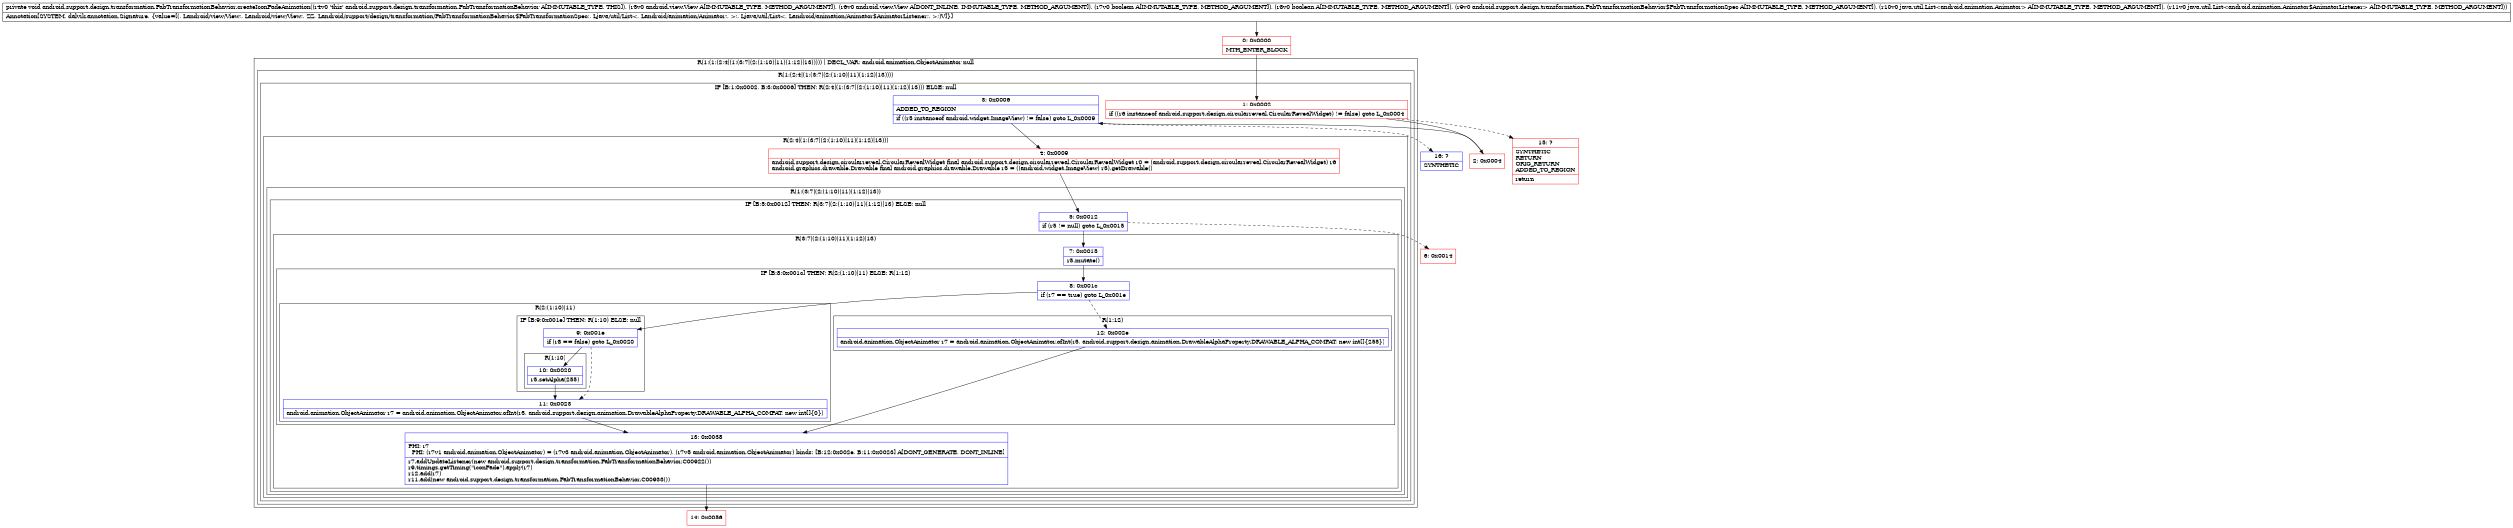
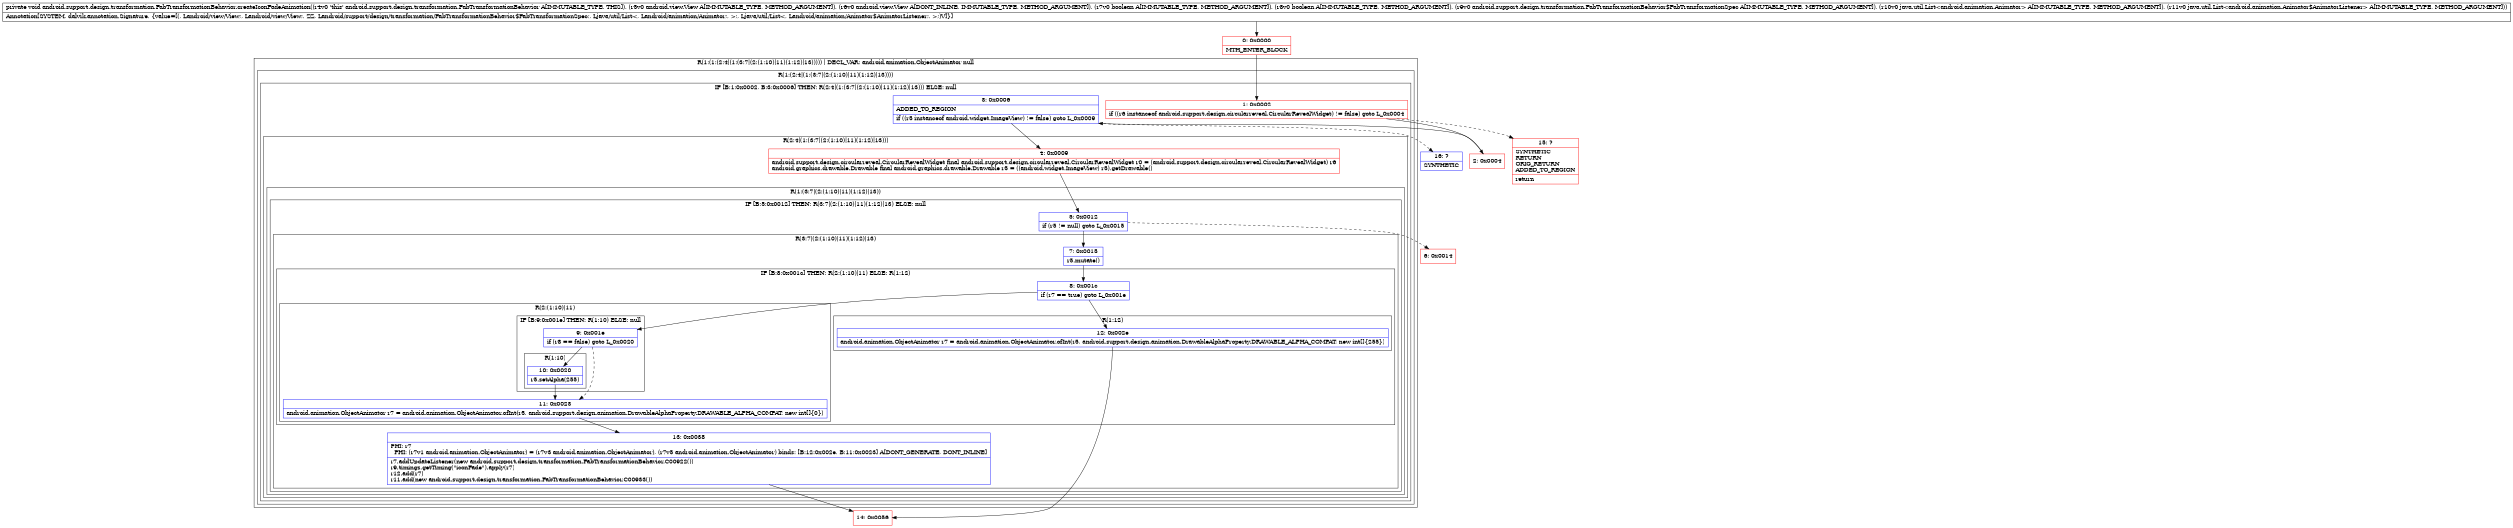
  digraph {
    node [color=blue shape=record]
    n1 [label="{10\:\ 0x0020|r5.setAlpha(255)\l}"]
    n2 [label="{9\:\ 0x001e|if (r8 == false) goto L_0x0020\l}"]
    n3 [label="{11\:\ 0x0023|android.animation.ObjectAnimator r7 = android.animation.ObjectAnimator.ofInt(r5, android.support.design.animation.DrawableAlphaProperty.DRAWABLE_ALPHA_COMPAT, new int[]\{0\})\l}"]
    n4 [label="{12\:\ 0x002e|android.animation.ObjectAnimator r7 = android.animation.ObjectAnimator.ofInt(r5, android.support.design.animation.DrawableAlphaProperty.DRAWABLE_ALPHA_COMPAT, new int[]\{255\})\l}"]
    n5 [label="{8\:\ 0x001c|if (r7 == true) goto L_0x001e\l}"]
    n6 [label="{7\:\ 0x0015|r5.mutate()\l}"]
    n7 [label="{13\:\ 0x0038|PHI: r7 \l  PHI: (r7v1 android.animation.ObjectAnimator) = (r7v3 android.animation.ObjectAnimator), (r7v5 android.animation.ObjectAnimator) binds: [B:12:0x002e, B:11:0x0023] A[DONT_GENERATE, DONT_INLINE]\l|r7.addUpdateListener(new android.support.design.transformation.FabTransformationBehavior.C00922())\lr9.timings.getTiming(\"iconFade\").apply(r7)\lr12.add(r7)\lr11.add(new android.support.design.transformation.FabTransformationBehavior.C00933())\l}"]
    n8 [label="{5\:\ 0x0012|if (r5 != null) goto L_0x0015\l}"]
    n9 [color=red label="{4\:\ 0x0009|android.support.design.circularreveal.CircularRevealWidget final android.support.design.circularreveal.CircularRevealWidget r0 = (android.support.design.circularreveal.CircularRevealWidget) r6\landroid.graphics.drawable.Drawable final android.graphics.drawable.Drawable r5 = ((android.widget.ImageView) r5).getDrawable()\l}"]
    n10 [color=red label="{1\:\ 0x0002|if ((r6 instanceof android.support.design.circularreveal.CircularRevealWidget) != false) goto L_0x0004\l}"]
    n11 [label="{3\:\ 0x0006|ADDED_TO_REGION\l|if ((r5 instanceof android.widget.ImageView) != false) goto L_0x0009\l}"]
    n12 [color=red label="{14\:\ 0x0056}"]
    n13 [color=red label="{6\:\ 0x0014}"]
    n14 [color=red label="{2\:\ 0x0004}"]
    n15 [color=red label="{15\:\ ?|SYNTHETIC\lRETURN\lORIG_RETURN\lADDED_TO_REGION\l|return\l}"]
    n16 [label="{16\:\ ?|SYNTHETIC\l}"]
    n17 [color=red label="{0\:\ 0x0000|MTH_ENTER_BLOCK\l}"]
    n18 [label="{private void android.support.design.transformation.FabTransformationBehavior.createIconFadeAnimation((r4v0 'this' android.support.design.transformation.FabTransformationBehavior A[IMMUTABLE_TYPE, THIS]), (r5v0 android.view.View A[IMMUTABLE_TYPE, METHOD_ARGUMENT]), (r6v0 android.view.View A[DONT_INLINE, IMMUTABLE_TYPE, METHOD_ARGUMENT]), (r7v0 boolean A[IMMUTABLE_TYPE, METHOD_ARGUMENT]), (r8v0 boolean A[IMMUTABLE_TYPE, METHOD_ARGUMENT]), (r9v0 android.support.design.transformation.FabTransformationBehavior$FabTransformationSpec A[IMMUTABLE_TYPE, METHOD_ARGUMENT]), (r10v0 java.util.List\<android.animation.Animator\> A[IMMUTABLE_TYPE, METHOD_ARGUMENT]), (r11v0 java.util.List\<android.animation.Animator$AnimatorListener\> A[IMMUTABLE_TYPE, METHOD_ARGUMENT]))  | Annotation[SYSTEM, dalvik.annotation.Signature, \{value=[(, Landroid\/view\/View;, Landroid\/view\/View;, ZZ, Landroid\/support\/design\/transformation\/FabTransformationBehavior$FabTransformationSpec;, Ljava\/util\/List\<, Landroid\/animation\/Animator;, \>;, Ljava\/util\/List\<, Landroid\/animation\/Animator$AnimatorListener;, \>;)V]\}]\l}" color=""]
    subgraph cluster_1 {
      label="R(1:(1:(2:4|(1:(3:7|(2:(1:10)|11)(1:12)|13))))) | DECL_VAR: android.animation.ObjectAnimator null\l"
      subgraph cluster_2 {
        label="R(1:(2:4|(1:(3:7|(2:(1:10)|11)(1:12)|13))))"
        subgraph cluster_3 {
          label="IF [B:1:0x0002, B:3:0x0006] THEN: R(2:4|(1:(3:7|(2:(1:10)|11)(1:12)|13))) ELSE: null"
          n10
          n11
          subgraph cluster_4 {
            label="R(2:4|(1:(3:7|(2:(1:10)|11)(1:12)|13)))"
            n9
            subgraph cluster_5 {
              label="R(1:(3:7|(2:(1:10)|11)(1:12)|13))"
              subgraph cluster_6 {
                label="IF [B:5:0x0012] THEN: R(3:7|(2:(1:10)|11)(1:12)|13) ELSE: null"
                n8
                subgraph cluster_7 {
                  label="R(3:7|(2:(1:10)|11)(1:12)|13)"
                  n6
                  n7
                  subgraph cluster_8 {
                    label="IF [B:8:0x001c] THEN: R(2:(1:10)|11) ELSE: R(1:12)"
                    n5
                    subgraph cluster_9 {
                      label="R(2:(1:10)|11)"
                      n3
                      subgraph cluster_10 {
                        label="IF [B:9:0x001e] THEN: R(1:10) ELSE: null"
                        n2
                        subgraph cluster_11 {
                          label="R(1:10)"
                          n1
                        }
                      }
                    }
                    subgraph cluster_12 {
                      label="R(1:12)"
                      n4
                    }
                  }
                }
              }
            }
          }
        }
      }
    }
    n1 -> n3
    n2 -> n1
    n2 -> n3 [style=dashed]
    n3 -> n7
-   n4 -> n7
+   n4 -> n12
    n5 -> n2
-   n5 -> n4 [style=dashed]
+   n5 -> n4 [style=solid]
    n6 -> n5
    n7 -> n12
    n8 -> n6
    n8 -> n13 [style=dashed]
    n9 -> n8
    n10 -> n14
    n10 -> n15 [style=dashed]
    n11 -> n9
    n11 -> n16 [style=dashed]
    n14 -> n11
    n17 -> n10
    n18 -> n17
  }
